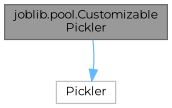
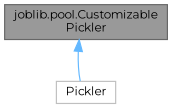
  digraph {
    fontname=Montserrat
    node [fontname=Montserrat fontsize=10 shape=box style=filled]
    n1 [color=gray40 fillcolor=grey60 fontcolor=black height=0.2 label="joblib.pool.Customizable\lPickler" width=0.4]
    n2 [color=grey75 fillcolor=white height=0.2 label=Pickler width=0.4]
-   n2 -> n1 [color=steelblue1 dir=back fontname=Montserrat fontsize=10 labelfontname=Helvetica labelfontsize=10 style=solid]
+   n1 -> n2 [color=steelblue1 dir=back fontname=Montserrat fontsize=10 labelfontname=Helvetica labelfontsize=10 style=solid]
  }
